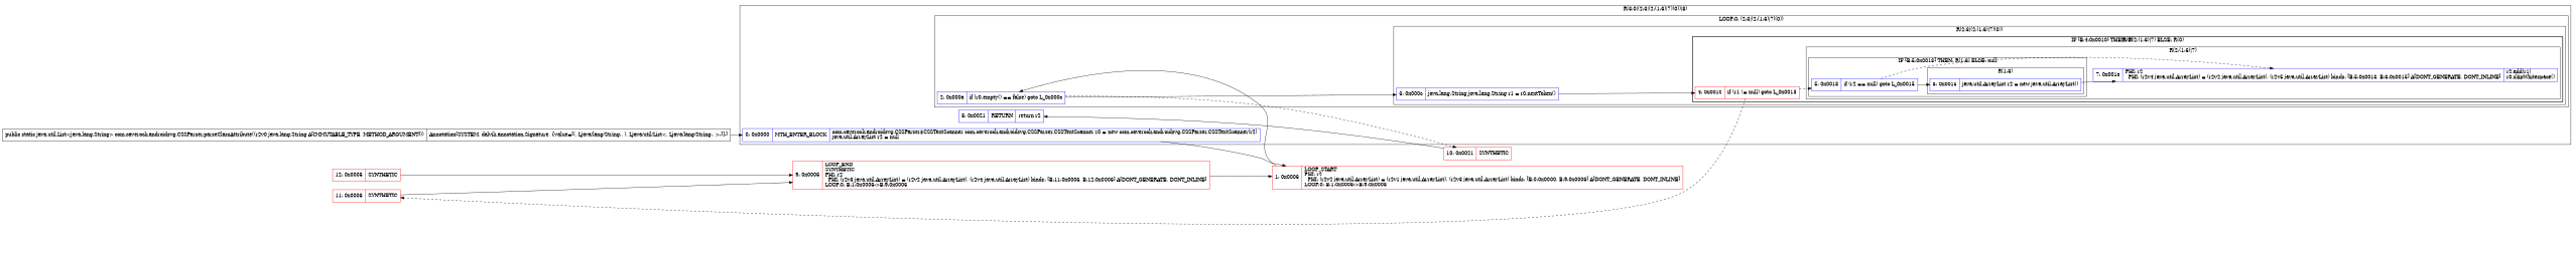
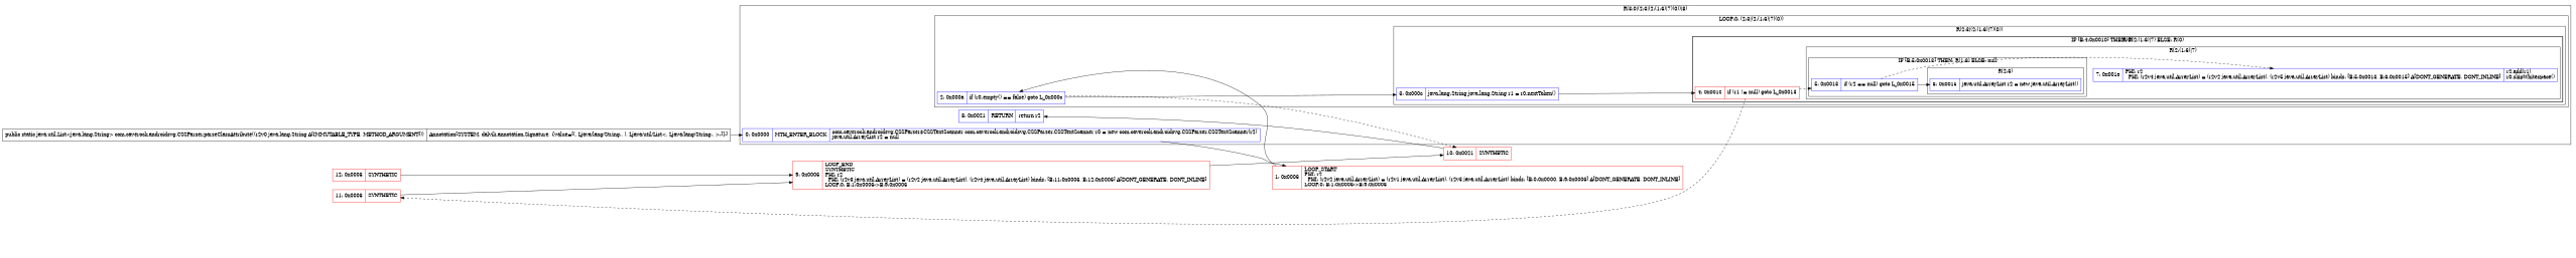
  digraph {
    rankdir=LR
    node [color=blue shape=record]
    n1 [label="{6\:\ 0x0015|java.util.ArrayList r2 = new java.util.ArrayList()\l}"]
    n2 [label="{5\:\ 0x0013|if (r2 == null) goto L_0x0015\l}"]
    n3 [label="{7\:\ 0x001a|PHI: r2 \l  PHI: (r2v4 java.util.ArrayList) = (r2v2 java.util.ArrayList), (r2v5 java.util.ArrayList) binds: [B:5:0x0013, B:6:0x0015] A[DONT_GENERATE, DONT_INLINE]\l|r2.add(r1)\lr0.skipWhitespace()\l}"]
    n4 [color=red label="{4\:\ 0x0010|if (r1 != null) goto L_0x0013\l}"]
    n5 [label="{3\:\ 0x000c|java.lang.String java.lang.String r1 = r0.nextToken()\l}"]
    n6 [label="{2\:\ 0x000a|if (r0.empty() == false) goto L_0x000c\l}"]
    n7 [label="{0\:\ 0x0000|MTH_ENTER_BLOCK\l|com.caverock.androidsvg.CSSParser$CSSTextScanner com.caverock.androidsvg.CSSParser.CSSTextScanner r0 = new com.caverock.androidsvg.CSSParser.CSSTextScanner(r2)\ljava.util.ArrayList r2 = null\l}"]
    n8 [label="{8\:\ 0x0021|RETURN\l|return r2\l}"]
    n9 [color=red label="{11\:\ 0x0006|SYNTHETIC\l}"]
    n10 [color=red label="{10\:\ 0x0021|SYNTHETIC\l}"]
    n11 [color=red label="{1\:\ 0x0006|LOOP_START\lPHI: r2 \l  PHI: (r2v2 java.util.ArrayList) = (r2v1 java.util.ArrayList), (r2v3 java.util.ArrayList) binds: [B:0:0x0000, B:9:0x0006] A[DONT_GENERATE, DONT_INLINE]\lLOOP:0: B:1:0x0006\-\>B:9:0x0006\l}"]
    n12 [color=red label="{9\:\ 0x0006|LOOP_END\lSYNTHETIC\lPHI: r2 \l  PHI: (r2v3 java.util.ArrayList) = (r2v2 java.util.ArrayList), (r2v4 java.util.ArrayList) binds: [B:11:0x0006, B:12:0x0006] A[DONT_GENERATE, DONT_INLINE]\lLOOP:0: B:1:0x0006\-\>B:9:0x0006\l}"]
    n13 [color=red label="{12\:\ 0x0006|SYNTHETIC\l}"]
    n14 [label="{public static java.util.List\<java.lang.String\> com.caverock.androidsvg.CSSParser.parseClassAttribute((r2v0 java.lang.String A[IMMUTABLE_TYPE, METHOD_ARGUMENT]))  | Annotation[SYSTEM, dalvik.annotation.Signature, \{value=[(, Ljava\/lang\/String;, ), Ljava\/util\/List\<, Ljava\/lang\/String;, \>;]\}]\l}" color=""]
    subgraph cluster_1 {
      label="R(3:0|(2:3|(2:(1:6)|7)(0))|8)"
      n7
      n8
      subgraph cluster_2 {
        label="LOOP:0: (2:3|(2:(1:6)|7)(0))"
        n6
        subgraph cluster_3 {
          label="R(2:3|(2:(1:6)|7)(0))"
          n5
          subgraph cluster_4 {
            label="IF [B:4:0x0010] THEN: R(2:(1:6)|7) ELSE: R(0)"
            n4
            subgraph cluster_5 {
              label="R(2:(1:6)|7)"
              n3
              subgraph cluster_6 {
                label="IF [B:5:0x0013] THEN: R(1:6) ELSE: null"
                n2
                subgraph cluster_7 {
-                 label="R(1:6)"
+                 label="R(2:6)"
                  n1
                }
              }
            }
            subgraph cluster_8 {
              label="R(0)"
            }
          }
        }
      }
    }
-   n1 -> n3
    n2 -> n1
    n2 -> n3 [style=dashed]
    n4 -> n2 [style=dashed]
    n4 -> n9 [style=dashed]
    n5 -> n4
    n6 -> n5
    n6 -> n10 [style=dashed]
    n7 -> n11
    n9 -> n12
    n10 -> n8
    n11 -> n6
-   n12 -> n11
+   n12 -> n10
    n13 -> n12
    n14 -> n7
  }
